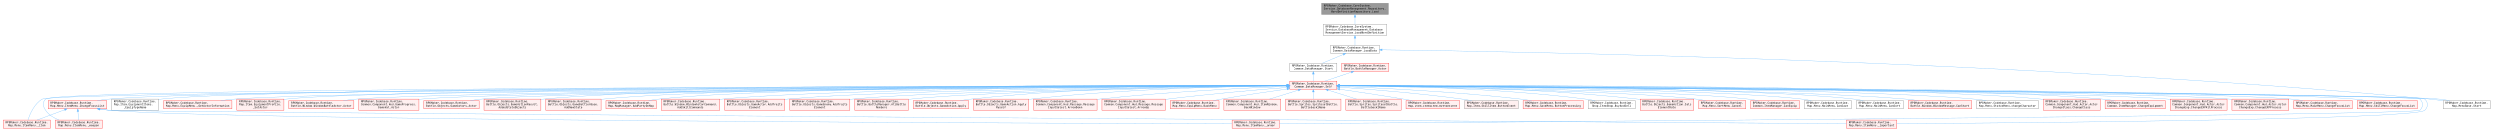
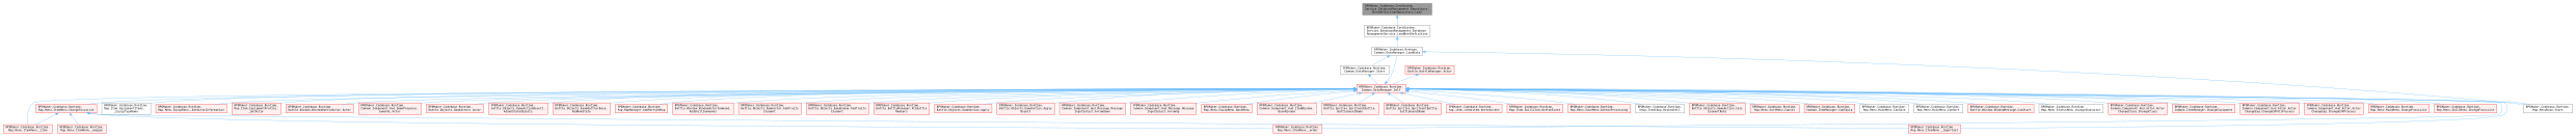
  digraph {
    fontname="JetBrains Mono"
    rankdir=TB
    node [color=red fillcolor="#FFF0F0" fontname="JetBrains Mono" fontsize=10 shape=box style=filled]
    edge [color=steelblue1 dir=back fontname="JetBrains Mono" fontsize=10 labelfontname=Helvetica labelfontsize=10 style=solid]
    n1 [color=gray40 fillcolor=grey60 fontcolor=black height=0.2 label="RPGMaker.Codebase.CoreSystem.\lService.DatabaseManagement.Repository.\lWordDefinitionRepository.Load" width=0.4]
    n2 [color=grey40 fillcolor=white height=0.2 label="RPGMaker.Codebase.CoreSystem.\lService.DatabaseManagement.Database\lManagementService.LoadWordDefinition" width=0.4]
    n3 [color=grey40 fillcolor=white height=0.2 label="RPGMaker.Codebase.Runtime.\lCommon.DataManager.LoadData" width=0.4]
    n4 [color=grey40 fillcolor=white height=0.2 label="RPGMaker.Codebase.Runtime.\lCommon.DataManager.Start" width=0.4]
    n5 [color=grey40 fillcolor=white height=0.2 label="RPGMaker.Codebase.Runtime.\lMap.MenuBase.Start" width=0.4]
    n6 [height=0.2 label="RPGMaker.Codebase.Runtime.\lCommon.DataManager.Self" width=0.4]
    n7 [height=0.2 label="RPGMaker.Codebase.Runtime.\lMap.Menu.ItemMenu._armor" width=0.4]
    n8 [color=grey40 fillcolor=white height=0.2 label="RPGMaker.Codebase.Runtime.\lMap.Item.EquipmentItems.\l_EquipTypeName" width=0.4]
    n9 [height=0.2 label="RPGMaker.Codebase.Runtime.\lMap.Menu.EquipMenu._GetActorInformation" width=0.4]
    n10 [height=0.2 label="RPGMaker.Codebase.Runtime.\lMap.Menu.ItemMenu._important" width=0.4]
    n11 [height=0.2 label="RPGMaker.Codebase.Runtime.\lMap.Menu.ItemMenu._item" width=0.4]
    n12 [height=0.2 label="RPGMaker.Codebase.Runtime.\lMap.Item.EquipmentProfile.\l_SetActor" width=0.4]
    n13 [height=0.2 label="RPGMaker.Codebase.Runtime.\lMap.Menu.ItemMenu._weapon" width=0.4]
    n14 [height=0.2 label="RPGMaker.Codebase.Runtime.\lBattle.Window.WindowBattleActor.Actor" width=0.4]
    n15 [height=0.2 label="RPGMaker.Codebase.Runtime.\lCommon.Component.Hud.GameProgress.\lGameVal.Actor" width=0.4]
    n16 [height=0.2 label="RPGMaker.Codebase.Runtime.\lBattle.Objects.GameActors.Actor" width=0.4]
    n17 [height=0.2 label="RPGMaker.Codebase.Runtime.\lBattle.Objects.GameActionResult.\lAddedStateObjects" width=0.4]
    n18 [height=0.2 label="RPGMaker.Codebase.Runtime.\lBattle.Objects.GameBattlerBase.\lAddNewState" width=0.4]
    n19 [height=0.2 label="RPGMaker.Codebase.Runtime.\lMap.MapManager.AddPartyOnMap" width=0.4]
    n20 [height=0.2 label="RPGMaker.Codebase.Runtime.\lBattle.Window.WindowActorCommand.\lAddSkillCommands" width=0.4]
    n21 [height=0.2 label="RPGMaker.Codebase.Runtime.\lBattle.Objects.GameActor.AddTraits\lElement" width=0.4]
    n22 [height=0.2 label="RPGMaker.Codebase.Runtime.\lBattle.Objects.GameEnemy.AddTraits\lElement" width=0.4]
    n23 [height=0.2 label="RPGMaker.Codebase.Runtime.\lBattle.BattleManager.AllBattle\lMembers" width=0.4]
    n24 [height=0.2 label="RPGMaker.Codebase.Runtime.\lBattle.Objects.GameAction.Apply" width=0.4]
    n25 [height=0.2 label="RPGMaker.Codebase.Runtime.\lBattle.Objects.GameAction.Apply\lMyself" width=0.4]
    n26 [height=0.2 label="RPGMaker.Codebase.Runtime.\lCommon.Component.Hud.Message.Message\lInputSelect.ArrowDown" width=0.4]
    n27 [height=0.2 label="RPGMaker.Codebase.Runtime.\lCommon.Component.Hud.Message.Message\lInputSelect.ArrowUp" width=0.4]
    n28 [height=0.2 label="RPGMaker.Codebase.Runtime.\lMap.Menu.EquipMenu.BackMenu" width=0.4]
    n29 [height=0.2 label="RPGMaker.Codebase.Runtime.\lCommon.Component.Hud.ItemWindow.\lBackWindow" width=0.4]
    n30 [height=0.2 label="RPGMaker.Codebase.Runtime.\lBattle.Sprites.SpritesetBattle.\lBattleback1Name" width=0.4]
    n31 [height=0.2 label="RPGMaker.Codebase.Runtime.\lBattle.Sprites.SpritesetBattle.\lBattleback2Name" width=0.4]
    n32 [height=0.2 label="RPGMaker.Codebase.Runtime.\lMap.Item.ItemsItem.ButtonEvent" width=0.4]
-   n33 [color=grey40 height=0.2 label="RPGMaker.Codebase.Runtime.\lMap.Item.SkillItem.ButtonEvent" width=0.4]
+   n33 [height=0.2 label="RPGMaker.Codebase.Runtime.\lMap.Item.SkillItem.ButtonEvent" width=0.4]
    n34 [height=0.2 label="RPGMaker.Codebase.Runtime.\lMap.Menu.SaveMenu.ButtonProcessing" width=0.4]
    n35 [color=grey40 fillcolor=white height=0.2 label="RPGMaker.Codebase.Runtime.\lShop.ItemShop.BuyAndSell" width=0.4]
    n36 [height=0.2 label="RPGMaker.Codebase.Runtime.\lBattle.Objects.GameAction.Calc\lElementRate" width=0.4]
    n37 [height=0.2 label="RPGMaker.Codebase.Runtime.\lMap.Menu.SortMenu.Cancel" width=0.4]
    n38 [height=0.2 label="RPGMaker.Codebase.Runtime.\lCommon.ItemManager.CanEquip" width=0.4]
    n39 [color=grey40 fillcolor=white height=0.2 label="RPGMaker.Codebase.Runtime.\lMap.Menu.MainMenu.CanSave" width=0.4]
    n40 [color=grey40 fillcolor=white height=0.2 label="RPGMaker.Codebase.Runtime.\lMap.Menu.MainMenu.CanSort" width=0.4]
    n41 [height=0.2 label="RPGMaker.Codebase.Runtime.\lBattle.Window.WindowMessage.CanStart" width=0.4]
    n42 [color=grey40 fillcolor=white height=0.2 label="RPGMaker.Codebase.Runtime.\lMap.Menu.StatusMenu.changeCharactor" width=0.4]
    n43 [height=0.2 label="RPGMaker.Codebase.Runtime.\lCommon.Component.Hud.Actor.Actor\lChangeClass.ChangeClass" width=0.4]
    n44 [height=0.2 label="RPGMaker.Codebase.Runtime.\lCommon.ItemManager.ChangeEquipment" width=0.4]
    n45 [height=0.2 label="RPGMaker.Codebase.Runtime.\lCommon.Component.Hud.Actor.Actor\lChangeExp.ChangeEXPAllProcess" width=0.4]
    n46 [height=0.2 label="RPGMaker.Codebase.Runtime.\lCommon.Component.Hud.Actor.Actor\lChangeExp.ChangeEXPProcess" width=0.4]
    n47 [height=0.2 label="RPGMaker.Codebase.Runtime.\lMap.Menu.MainMenu.ChangeFocusList" width=0.4]
    n48 [height=0.2 label="RPGMaker.Codebase.Runtime.\lMap.Menu.ItemMenu.ChangeFocusList" width=0.4]
    n49 [height=0.2 label="RPGMaker.Codebase.Runtime.\lMap.Menu.SkillMenu.ChangeFocusList" width=0.4]
    n50 [height=0.2 label="RPGMaker.Codebase.Runtime.\lBattle.BattleManager.Actor" width=0.4]
    n1 -> n2
    n2 -> n3
    n3 -> n4
    n3 -> n5
    n4 -> n6
    n6 -> n5
    n6 -> n7
    n6 -> n8
    n6 -> n9
    n6 -> n10
    n6 -> n11
    n6 -> n12
-   n6 -> n13
+   n6 -> n3
    n6 -> n14
    n6 -> n15
    n6 -> n16
    n6 -> n17
    n6 -> n18
    n6 -> n19
    n6 -> n20
    n6 -> n21
    n6 -> n22
    n6 -> n23
    n6 -> n24
    n6 -> n25
    n6 -> n26
    n6 -> n27
    n6 -> n28
    n6 -> n29
    n6 -> n30
    n6 -> n31
    n6 -> n32
    n6 -> n33
    n6 -> n34
    n6 -> n35
    n6 -> n36
    n6 -> n37
    n6 -> n38
    n6 -> n39
    n6 -> n40
    n6 -> n41
    n6 -> n42
    n6 -> n43
    n6 -> n44
    n6 -> n45
    n6 -> n46
    n6 -> n47
    n6 -> n48
    n6 -> n49
    n48 -> n7
    n48 -> n10
    n48 -> n11
    n48 -> n13
    n50 -> n6
  }
